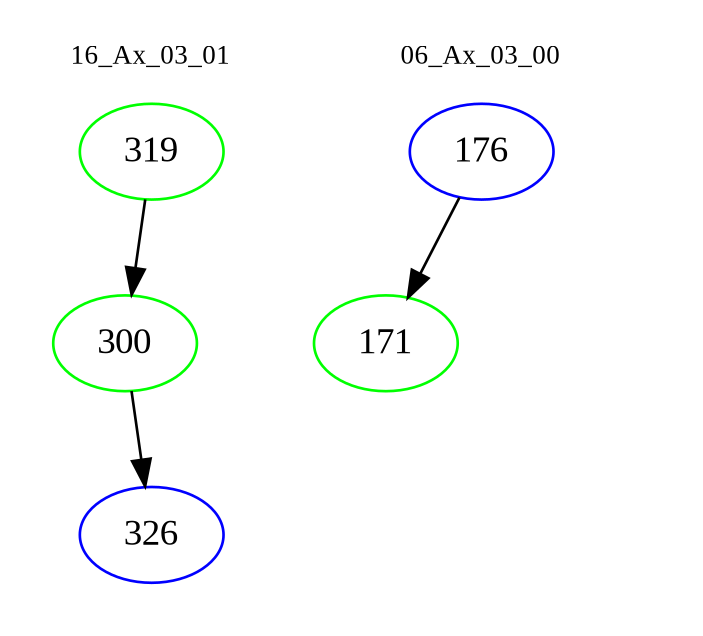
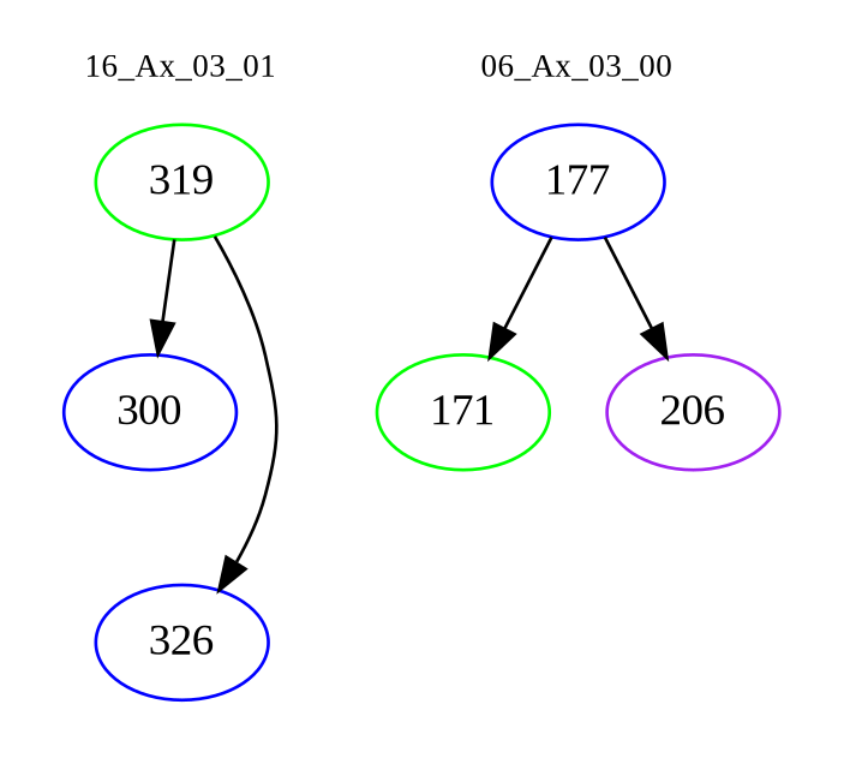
  digraph {
    fontname="Liberation Serif"
    node [color=green fontname="Liberation Serif"]
    edge [color=black fontname="Liberation Serif"]
    n1 [label=319]
-   n2 [label=300]
+   n2 [color=blue label=300]
    n3 [color=blue label=326]
-   n4 [color=blue label=176]
+   n4 [color=blue label=177]
    n5 [label=171]
+   n6 [color=purple label=206]
    subgraph cluster_1 {
      color=white
      fontsize=10
      label="16_Ax_03_01"
      n1
      n2
      n3
    }
    subgraph cluster_2 {
      color=white
      fontsize=10
      label="06_Ax_03_00"
      n4
      n5
+     n6
    }
    n1 -> n2
-   n2 -> n3
+   n1 -> n3
    n4 -> n5
+   n4 -> n6
  }
